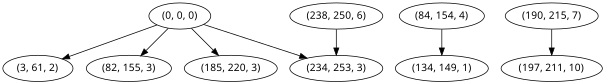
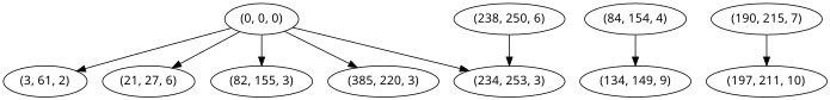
  digraph {
    fontname="Noto Sans"
    node [fontname="Noto Sans"]
    edge [fontname="Noto Sans"]
    n1 [label="(3, 61, 2)"]
    "(0, 0, 0)"
+   "(21, 27, 6)"
    "(82, 155, 3)"
-   "(185, 220, 3)"
+   "(185, 220, 3)" [label="(385, 220, 3)"]
    "(234, 253, 3)"
    "(84, 154, 4)"
-   "(134, 149, 9)" [label="(134, 149, 1)"]
+   "(134, 149, 9)"
    "(190, 215, 7)"
    "(197, 211, 10)"
    "(238, 250, 6)"
    "(0, 0, 0)" -> n1
+   "(0, 0, 0)" -> "(21, 27, 6)"
    "(0, 0, 0)" -> "(82, 155, 3)"
    "(0, 0, 0)" -> "(185, 220, 3)"
    "(0, 0, 0)" -> "(234, 253, 3)"
    "(84, 154, 4)" -> "(134, 149, 9)"
    "(190, 215, 7)" -> "(197, 211, 10)"
    "(238, 250, 6)" -> "(234, 253, 3)"
  }
